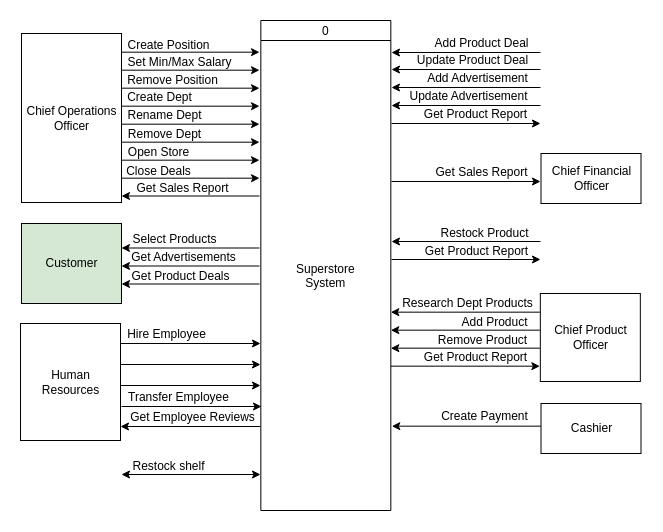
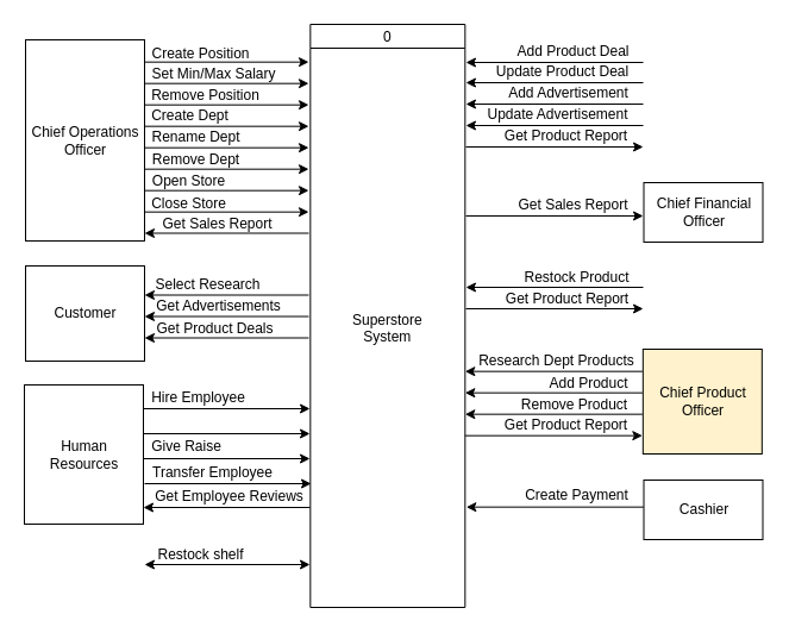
  <mxCell id="0" />
  <mxCell id="1" parent="0" />
  <mxCell id="2" value="0" style="swimlane;fontStyle=0;childLayout=stackLayout;horizontal=1;startSize=20;fillColor=#ffffff;horizontalStack=0;resizeParent=1;resizeParentMax=0;resizeLast=0;collapsible=0;marginBottom=0;swimlaneFillColor=#ffffff;" vertex="1" parent="1"><mxGeometry x="260.33" y="20" width="130" height="490" as="geometry" /></mxCell>
  <mxCell id="3" value="Superstore&#10;System" style="text;align=center;fontStyle=0;verticalAlign=middle;spacingLeft=3;spacingRight=3;strokeColor=none;rotatable=0;points=[[0,0.5],[1,0.5]];portConstraint=eastwest;" vertex="1" parent="2"><mxGeometry y="20" width="130" height="470" as="geometry" /></mxCell>
  <mxCell id="4" value="" style="group" vertex="1" connectable="0" parent="1"><mxGeometry x="390.33" y="293" width="249.5" height="88" as="geometry" /></mxCell>
- <mxCell id="5" value="Chief Product&lt;br&gt;Officer" style="html=1;dashed=0;whitespace=wrap;" vertex="1" parent="4"><mxGeometry x="149.5" width="100" height="88" as="geometry" /></mxCell>
+ <mxCell id="5" value="Chief Product&lt;br&gt;Officer" style="html=1;dashed=0;whitespace=wrap;fillColor=#fff2cc;" vertex="1" parent="4"><mxGeometry x="149.5" width="100" height="88" as="geometry" /></mxCell>
  <mxCell id="6" value="Research Dept Products" style="text;html=1;align=center;verticalAlign=middle;resizable=0;points=[];autosize=1;strokeColor=none;rotation=0;" vertex="1" parent="4"><mxGeometry x="1.5" width="150" height="20" as="geometry" /></mxCell>
  <mxCell id="7" value="Add Product" style="text;html=1;align=center;verticalAlign=middle;resizable=0;points=[];autosize=1;strokeColor=none;rotation=0;" vertex="1" parent="4"><mxGeometry x="63.5" y="19" width="80" height="20" as="geometry" /></mxCell>
  <mxCell id="8" value="Remove Product" style="text;html=1;align=center;verticalAlign=middle;resizable=0;points=[];autosize=1;strokeColor=none;rotation=0;" vertex="1" parent="4"><mxGeometry x="41.5" y="37" width="100" height="20" as="geometry" /></mxCell>
  <mxCell id="9" value="Get Product Report" style="text;html=1;align=center;verticalAlign=middle;resizable=0;points=[];autosize=1;strokeColor=none;" vertex="1" parent="4"><mxGeometry x="24.5" y="54" width="120" height="20" as="geometry" /></mxCell>
  <mxCell id="10" value="" style="endArrow=none;html=1;entryX=0.998;entryY=1.14;entryDx=0;entryDy=0;entryPerimeter=0;snapToPoint=0;exitX=0.839;exitY=1.003;exitDx=0;exitDy=0;exitPerimeter=0;startArrow=classic;startFill=1;endFill=0;" edge="1" parent="4"><mxGeometry x="-6" y="-105.34" width="50" height="50" as="geometry"><mxPoint y="18.66" as="sourcePoint" /><mxPoint x="149" y="18.66" as="targetPoint" /></mxGeometry></mxCell>
  <mxCell id="11" value="" style="endArrow=none;html=1;entryX=0.998;entryY=1.14;entryDx=0;entryDy=0;entryPerimeter=0;snapToPoint=0;exitX=0.839;exitY=1.003;exitDx=0;exitDy=0;exitPerimeter=0;startArrow=classic;startFill=1;endFill=0;" edge="1" parent="4"><mxGeometry x="-6" y="-87.34" width="50" height="50" as="geometry"><mxPoint y="36.66" as="sourcePoint" /><mxPoint x="149" y="36.66" as="targetPoint" /></mxGeometry></mxCell>
  <mxCell id="12" value="" style="endArrow=none;html=1;entryX=0.998;entryY=1.14;entryDx=0;entryDy=0;entryPerimeter=0;snapToPoint=0;exitX=0.839;exitY=1.003;exitDx=0;exitDy=0;exitPerimeter=0;startArrow=classic;startFill=1;endFill=0;" edge="1" parent="4"><mxGeometry x="-6" y="-69.34" width="50" height="50" as="geometry"><mxPoint y="54.66" as="sourcePoint" /><mxPoint x="149" y="54.66" as="targetPoint" /></mxGeometry></mxCell>
  <mxCell id="13" value="" style="endArrow=classic;html=1;entryX=0.998;entryY=1.14;entryDx=0;entryDy=0;entryPerimeter=0;snapToPoint=0;exitX=0.839;exitY=1.003;exitDx=0;exitDy=0;exitPerimeter=0;startArrow=none;startFill=0;endFill=1;" edge="1" parent="4"><mxGeometry x="-6" y="-51.34" width="50" height="50" as="geometry"><mxPoint y="72.66" as="sourcePoint" /><mxPoint x="149" y="72.66" as="targetPoint" /></mxGeometry></mxCell>
  <mxCell id="14" value="" style="group" vertex="1" connectable="0" parent="1"><mxGeometry x="20" y="455" width="242" height="50" as="geometry" /></mxCell>
  <mxCell id="15" value="Restock shelf" style="text;html=1;align=center;verticalAlign=middle;resizable=0;points=[];autosize=1;strokeColor=none;" vertex="1" parent="14"><mxGeometry x="103" y="1" width="90" height="20" as="geometry" /></mxCell>
  <mxCell id="16" value="" style="endArrow=classic;html=1;entryX=0.998;entryY=1.14;entryDx=0;entryDy=0;entryPerimeter=0;snapToPoint=0;exitX=0.839;exitY=1.003;exitDx=0;exitDy=0;exitPerimeter=0;startArrow=classic;startFill=1;endFill=1;" edge="1" parent="14"><mxGeometry x="96" y="-105" width="50" height="50" as="geometry"><mxPoint x="101" y="19" as="sourcePoint" /><mxPoint x="240" y="19" as="targetPoint" /></mxGeometry></mxCell>
  <mxCell id="17" value="" style="group" vertex="1" connectable="0" parent="1"><mxGeometry x="21" y="223" width="238" height="80" as="geometry" /></mxCell>
- <mxCell id="18" value="Customer" style="html=1;dashed=0;whitespace=wrap;fillColor=#d5e8d4;" vertex="1" parent="17"><mxGeometry width="100" height="80" as="geometry" /></mxCell>
- <mxCell id="19" value="Select Products" style="text;html=1;align=center;verticalAlign=middle;resizable=0;points=[];autosize=1;strokeColor=none;" vertex="1" parent="17"><mxGeometry x="103" y="6" width="100" height="20" as="geometry" /></mxCell>
+ <mxCell id="18" value="Customer" style="html=1;dashed=0;whitespace=wrap;" vertex="1" parent="17"><mxGeometry width="100" height="80" as="geometry" /></mxCell>
+ <mxCell id="19" value="Select Research" style="text;html=1;align=center;verticalAlign=middle;resizable=0;points=[];autosize=1;strokeColor=none;" vertex="1" parent="17"><mxGeometry x="103" y="6" width="100" height="20" as="geometry" /></mxCell>
  <mxCell id="20" value="" style="endArrow=none;html=1;entryX=0.998;entryY=1.14;entryDx=0;entryDy=0;entryPerimeter=0;snapToPoint=0;exitX=0.839;exitY=1.003;exitDx=0;exitDy=0;exitPerimeter=0;endFill=0;startArrow=classic;startFill=1;" edge="1" parent="17"><mxGeometry x="94" y="-99.5" width="50" height="50" as="geometry"><mxPoint x="100" y="24.5" as="sourcePoint" /><mxPoint x="238" y="24.5" as="targetPoint" /></mxGeometry></mxCell>
  <mxCell id="21" value="Get Advertisements" style="text;html=1;align=center;verticalAlign=middle;resizable=0;points=[];autosize=1;strokeColor=none;" vertex="1" parent="17"><mxGeometry x="102" y="24" width="120" height="20" as="geometry" /></mxCell>
  <mxCell id="22" value="Get Product Deals" style="text;html=1;align=center;verticalAlign=middle;resizable=0;points=[];autosize=1;strokeColor=none;" vertex="1" parent="17"><mxGeometry x="104" y="43" width="110" height="20" as="geometry" /></mxCell>
  <mxCell id="23" value="" style="endArrow=none;html=1;entryX=0.998;entryY=1.14;entryDx=0;entryDy=0;entryPerimeter=0;snapToPoint=0;exitX=0.839;exitY=1.003;exitDx=0;exitDy=0;exitPerimeter=0;startArrow=classic;startFill=1;endFill=0;" edge="1" parent="17"><mxGeometry x="94" y="-81.5" width="50" height="50" as="geometry"><mxPoint x="100" y="42.5" as="sourcePoint" /><mxPoint x="238" y="42.5" as="targetPoint" /></mxGeometry></mxCell>
  <mxCell id="24" value="" style="endArrow=none;html=1;entryX=0.998;entryY=1.14;entryDx=0;entryDy=0;entryPerimeter=0;snapToPoint=0;exitX=0.839;exitY=1.003;exitDx=0;exitDy=0;exitPerimeter=0;startArrow=classic;startFill=1;endFill=0;" edge="1" parent="17"><mxGeometry x="94" y="-63.5" width="50" height="50" as="geometry"><mxPoint x="100" y="60.5" as="sourcePoint" /><mxPoint x="238" y="60.5" as="targetPoint" /></mxGeometry></mxCell>
  <mxCell id="25" value="" style="group" vertex="1" connectable="0" parent="1"><mxGeometry x="21" y="33" width="238" height="169" as="geometry" /></mxCell>
  <mxCell id="26" value="Chief Operations&lt;br&gt;Officer" style="html=1;dashed=0;whitespace=wrap;" vertex="1" parent="25"><mxGeometry width="100" height="169" as="geometry" /></mxCell>
  <mxCell id="27" value="Create Dept" style="text;html=1;align=center;verticalAlign=middle;resizable=0;points=[];autosize=1;strokeColor=none;direction=north;rotation=0;" vertex="1" parent="25"><mxGeometry x="98" y="53.68" width="80" height="20" as="geometry" /></mxCell>
  <mxCell id="28" value="Remove Dept" style="text;html=1;align=center;verticalAlign=middle;resizable=0;points=[];autosize=1;strokeColor=none;rotation=0;direction=west;" vertex="1" parent="25"><mxGeometry x="98" y="90.68" width="90" height="20" as="geometry" /></mxCell>
  <mxCell id="29" value="Create Position" style="text;html=1;align=center;verticalAlign=middle;resizable=0;points=[];autosize=1;strokeColor=none;rotation=0;direction=west;" vertex="1" parent="25"><mxGeometry x="97" y="1.68" width="100" height="20" as="geometry" /></mxCell>
  <mxCell id="30" value="Remove Position" style="text;html=1;align=center;verticalAlign=middle;resizable=0;points=[];autosize=1;strokeColor=none;rotation=0;direction=west;" vertex="1" parent="25"><mxGeometry x="96" y="36.68" width="110" height="20" as="geometry" /></mxCell>
  <mxCell id="31" value="Set Min/Max Salary" style="text;html=1;align=center;verticalAlign=middle;resizable=0;points=[];autosize=1;strokeColor=none;rotation=0;direction=west;" vertex="1" parent="25"><mxGeometry x="98" y="18.68" width="120" height="20" as="geometry" /></mxCell>
  <mxCell id="32" value="Rename Dept" style="text;html=1;align=center;verticalAlign=middle;resizable=0;points=[];autosize=1;strokeColor=none;rotation=0;direction=west;" vertex="1" parent="25"><mxGeometry x="98" y="71.68" width="90" height="20" as="geometry" /></mxCell>
  <mxCell id="33" value="" style="endArrow=classic;html=1;entryX=0.998;entryY=1.14;entryDx=0;entryDy=0;entryPerimeter=0;snapToPoint=0;exitX=0.839;exitY=1.003;exitDx=0;exitDy=0;exitPerimeter=0;" edge="1" parent="25"><mxGeometry x="94" y="2.68" width="50" height="50" as="geometry"><mxPoint x="100" y="18.68" as="sourcePoint" /><mxPoint x="238" y="18.68" as="targetPoint" /></mxGeometry></mxCell>
  <mxCell id="34" value="" style="endArrow=classic;html=1;entryX=0.998;entryY=1.14;entryDx=0;entryDy=0;entryPerimeter=0;snapToPoint=0;exitX=0.839;exitY=1.003;exitDx=0;exitDy=0;exitPerimeter=0;" edge="1" parent="25"><mxGeometry x="94" y="2.68" width="50" height="50" as="geometry"><mxPoint x="100" y="36.68" as="sourcePoint" /><mxPoint x="238" y="36.68" as="targetPoint" /></mxGeometry></mxCell>
  <mxCell id="35" value="" style="endArrow=classic;html=1;entryX=0.998;entryY=1.14;entryDx=0;entryDy=0;entryPerimeter=0;snapToPoint=0;exitX=0.839;exitY=1.003;exitDx=0;exitDy=0;exitPerimeter=0;" edge="1" parent="25"><mxGeometry x="94" y="2.68" width="50" height="50" as="geometry"><mxPoint x="100" y="54.68" as="sourcePoint" /><mxPoint x="238" y="54.68" as="targetPoint" /></mxGeometry></mxCell>
  <mxCell id="36" value="" style="endArrow=classic;html=1;entryX=0.998;entryY=1.14;entryDx=0;entryDy=0;entryPerimeter=0;snapToPoint=0;exitX=0.839;exitY=1.003;exitDx=0;exitDy=0;exitPerimeter=0;" edge="1" parent="25"><mxGeometry x="94" y="2.68" width="50" height="50" as="geometry"><mxPoint x="100" y="72.68" as="sourcePoint" /><mxPoint x="238" y="72.68" as="targetPoint" /></mxGeometry></mxCell>
  <mxCell id="37" value="" style="endArrow=classic;html=1;entryX=0.998;entryY=1.14;entryDx=0;entryDy=0;entryPerimeter=0;snapToPoint=0;exitX=0.839;exitY=1.003;exitDx=0;exitDy=0;exitPerimeter=0;" edge="1" parent="25"><mxGeometry x="94" y="2.68" width="50" height="50" as="geometry"><mxPoint x="100" y="90.68" as="sourcePoint" /><mxPoint x="238" y="90.68" as="targetPoint" /></mxGeometry></mxCell>
  <mxCell id="38" value="" style="endArrow=classic;html=1;entryX=0.998;entryY=1.14;entryDx=0;entryDy=0;entryPerimeter=0;snapToPoint=0;exitX=0.839;exitY=1.003;exitDx=0;exitDy=0;exitPerimeter=0;" edge="1" parent="25"><mxGeometry x="94" y="2.68" width="50" height="50" as="geometry"><mxPoint x="100" y="108.68" as="sourcePoint" /><mxPoint x="238" y="108.68" as="targetPoint" /></mxGeometry></mxCell>
  <mxCell id="39" value="" style="endArrow=classic;html=1;entryX=0.998;entryY=1.14;entryDx=0;entryDy=0;entryPerimeter=0;snapToPoint=0;exitX=0.839;exitY=1.003;exitDx=0;exitDy=0;exitPerimeter=0;" edge="1" parent="25"><mxGeometry x="94" y="2.68" width="50" height="50" as="geometry"><mxPoint x="100" y="126.68" as="sourcePoint" /><mxPoint x="238" y="126.68" as="targetPoint" /></mxGeometry></mxCell>
  <mxCell id="40" value="Open Store" style="text;html=1;align=center;verticalAlign=middle;resizable=0;points=[];autosize=1;strokeColor=none;" vertex="1" parent="25"><mxGeometry x="97" y="109" width="80" height="20" as="geometry" /></mxCell>
- <mxCell id="41" value="Close Deals" style="text;html=1;align=center;verticalAlign=middle;resizable=0;points=[];autosize=1;strokeColor=none;" vertex="1" parent="25"><mxGeometry x="97" y="127.68" width="80" height="20" as="geometry" /></mxCell>
+ <mxCell id="41" value="Close Store" style="text;html=1;align=center;verticalAlign=middle;resizable=0;points=[];autosize=1;strokeColor=none;" vertex="1" parent="25"><mxGeometry x="97" y="127.68" width="80" height="20" as="geometry" /></mxCell>
  <mxCell id="42" value="" style="endArrow=classic;html=1;entryX=0.998;entryY=1.14;entryDx=0;entryDy=0;entryPerimeter=0;snapToPoint=0;exitX=0.839;exitY=1.003;exitDx=0;exitDy=0;exitPerimeter=0;" edge="1" parent="25"><mxGeometry x="94" y="20.68" width="50" height="50" as="geometry"><mxPoint x="100" y="144.68" as="sourcePoint" /><mxPoint x="238" y="144.68" as="targetPoint" /></mxGeometry></mxCell>
  <mxCell id="43" value="Get Sales Report" style="text;html=1;align=center;verticalAlign=middle;resizable=0;points=[];autosize=1;strokeColor=none;" vertex="1" parent="25"><mxGeometry x="106" y="145.18" width="110" height="20" as="geometry" /></mxCell>
  <mxCell id="44" value="" style="endArrow=none;html=1;entryX=0.998;entryY=1.14;entryDx=0;entryDy=0;entryPerimeter=0;snapToPoint=0;exitX=0.839;exitY=1.003;exitDx=0;exitDy=0;exitPerimeter=0;startArrow=classic;startFill=1;endFill=0;" edge="1" parent="25"><mxGeometry x="94" y="38.5" width="50" height="50" as="geometry"><mxPoint x="100" y="162.5" as="sourcePoint" /><mxPoint x="238" y="162.5" as="targetPoint" /></mxGeometry></mxCell>
  <mxCell id="45" value="" style="group" vertex="1" connectable="0" parent="1"><mxGeometry x="391" y="223" width="249.5" height="50" as="geometry" /></mxCell>
  <mxCell id="46" value="Get Product Report" style="text;html=1;align=center;verticalAlign=middle;resizable=0;points=[];autosize=1;strokeColor=none;" vertex="1" parent="45"><mxGeometry x="25" y="18" width="120" height="20" as="geometry" /></mxCell>
  <mxCell id="47" value="Restock Product" style="text;html=1;align=center;verticalAlign=middle;resizable=0;points=[];autosize=1;strokeColor=none;" vertex="1" parent="45"><mxGeometry x="43" width="100" height="20" as="geometry" /></mxCell>
  <mxCell id="48" value="" style="endArrow=none;html=1;entryX=0.998;entryY=1.14;entryDx=0;entryDy=0;entryPerimeter=0;snapToPoint=0;exitX=0.839;exitY=1.003;exitDx=0;exitDy=0;exitPerimeter=0;startArrow=classic;startFill=1;endFill=0;" edge="1" parent="45"><mxGeometry x="-576" y="-456" width="50" height="50" as="geometry"><mxPoint y="18" as="sourcePoint" /><mxPoint x="149" y="18" as="targetPoint" /></mxGeometry></mxCell>
  <mxCell id="49" value="" style="endArrow=classic;html=1;entryX=0.998;entryY=1.14;entryDx=0;entryDy=0;entryPerimeter=0;snapToPoint=0;exitX=0.839;exitY=1.003;exitDx=0;exitDy=0;exitPerimeter=0;startArrow=none;startFill=0;endFill=1;" edge="1" parent="45"><mxGeometry x="-576" y="-438" width="50" height="50" as="geometry"><mxPoint y="36" as="sourcePoint" /><mxPoint x="149" y="36" as="targetPoint" /></mxGeometry></mxCell>
  <mxCell id="50" value="" style="group" vertex="1" connectable="0" parent="1"><mxGeometry x="391" y="32.68" width="249.5" height="100.32" as="geometry" /></mxCell>
  <mxCell id="51" value="Add Product Deal" style="text;html=1;align=center;verticalAlign=middle;resizable=0;points=[];autosize=1;strokeColor=none;" vertex="1" parent="50"><mxGeometry x="35" y="7.105e-15" width="110" height="20" as="geometry" /></mxCell>
  <mxCell id="52" value="Add Advertisement" style="text;html=1;align=center;verticalAlign=middle;resizable=0;points=[];autosize=1;strokeColor=none;" vertex="1" parent="50"><mxGeometry x="26" y="35.32" width="120" height="20" as="geometry" /></mxCell>
  <mxCell id="53" value="Get Product Report" style="text;html=1;align=center;verticalAlign=middle;resizable=0;points=[];autosize=1;strokeColor=none;" vertex="1" parent="50"><mxGeometry x="24" y="71.32" width="120" height="20" as="geometry" /></mxCell>
  <mxCell id="54" value="Update Product Deal" style="text;html=1;align=center;verticalAlign=middle;resizable=0;points=[];autosize=1;strokeColor=none;" vertex="1" parent="50"><mxGeometry x="16" y="17.0" width="130" height="20" as="geometry" /></mxCell>
  <mxCell id="55" value="Update Advertisement" style="text;html=1;align=center;verticalAlign=middle;resizable=0;points=[];autosize=1;strokeColor=none;" vertex="1" parent="50"><mxGeometry x="12" y="53.32" width="130" height="20" as="geometry" /></mxCell>
  <mxCell id="56" value="" style="endArrow=classic;html=1;entryX=0.998;entryY=1.14;entryDx=0;entryDy=0;entryPerimeter=0;snapToPoint=0;exitX=0.839;exitY=1.003;exitDx=0;exitDy=0;exitPerimeter=0;startArrow=none;startFill=0;endFill=1;" edge="1" parent="50"><mxGeometry x="-575.5" y="-383.68" width="50" height="50" as="geometry"><mxPoint y="90.32" as="sourcePoint" /><mxPoint x="149" y="90.32" as="targetPoint" /></mxGeometry></mxCell>
  <mxCell id="57" value="" style="endArrow=none;html=1;entryX=0.998;entryY=1.14;entryDx=0;entryDy=0;entryPerimeter=0;snapToPoint=0;exitX=0.839;exitY=1.003;exitDx=0;exitDy=0;exitPerimeter=0;startArrow=classic;startFill=1;endFill=0;" edge="1" parent="50"><mxGeometry x="-576" y="-401.68" width="50" height="50" as="geometry"><mxPoint y="72.32" as="sourcePoint" /><mxPoint x="149" y="72.32" as="targetPoint" /></mxGeometry></mxCell>
  <mxCell id="58" value="" style="endArrow=none;html=1;entryX=0.998;entryY=1.14;entryDx=0;entryDy=0;entryPerimeter=0;snapToPoint=0;exitX=0.839;exitY=1.003;exitDx=0;exitDy=0;exitPerimeter=0;startArrow=classic;startFill=1;endFill=0;" edge="1" parent="50"><mxGeometry x="-576" y="-419.68" width="50" height="50" as="geometry"><mxPoint y="54.32" as="sourcePoint" /><mxPoint x="149" y="54.32" as="targetPoint" /></mxGeometry></mxCell>
  <mxCell id="59" value="" style="endArrow=none;html=1;entryX=0.998;entryY=1.14;entryDx=0;entryDy=0;entryPerimeter=0;snapToPoint=0;exitX=0.839;exitY=1.003;exitDx=0;exitDy=0;exitPerimeter=0;startArrow=classic;startFill=1;endFill=0;" edge="1" parent="50"><mxGeometry x="-576" y="-437.68" width="50" height="50" as="geometry"><mxPoint y="36.32" as="sourcePoint" /><mxPoint x="149" y="36.32" as="targetPoint" /></mxGeometry></mxCell>
  <mxCell id="60" value="" style="endArrow=none;html=1;entryX=0.998;entryY=1.14;entryDx=0;entryDy=0;entryPerimeter=0;snapToPoint=0;exitX=0.839;exitY=1.003;exitDx=0;exitDy=0;exitPerimeter=0;startArrow=classic;startFill=1;endFill=0;" edge="1" parent="50"><mxGeometry x="-576" y="-454.68" width="50" height="50" as="geometry"><mxPoint y="19.32" as="sourcePoint" /><mxPoint x="149" y="19.32" as="targetPoint" /></mxGeometry></mxCell>
  <mxCell id="61" value="" style="group" vertex="1" connectable="0" parent="1"><mxGeometry x="391" y="153" width="249.5" height="50" as="geometry" /></mxCell>
  <mxCell id="62" value="Chief Financial&lt;br&gt;Officer" style="html=1;dashed=0;whitespace=wrap;" vertex="1" parent="61"><mxGeometry x="149.5" width="100" height="50" as="geometry" /></mxCell>
  <mxCell id="63" value="Get Sales Report" style="text;html=1;align=center;verticalAlign=middle;resizable=0;points=[];autosize=1;strokeColor=none;" vertex="1" parent="61"><mxGeometry x="34.5" y="9" width="110" height="20" as="geometry" /></mxCell>
  <mxCell id="64" value="" style="endArrow=classic;html=1;entryX=0.998;entryY=1.14;entryDx=0;entryDy=0;entryPerimeter=0;snapToPoint=0;exitX=0.839;exitY=1.003;exitDx=0;exitDy=0;exitPerimeter=0;startArrow=none;startFill=0;endFill=1;" edge="1" parent="61"><mxGeometry x="-575.5" y="-446" width="50" height="50" as="geometry"><mxPoint y="28" as="sourcePoint" /><mxPoint x="149" y="28" as="targetPoint" /></mxGeometry></mxCell>
  <mxCell id="65" value="" style="group" vertex="1" connectable="0" parent="1"><mxGeometry x="391.33" y="403" width="249.17" height="52" as="geometry" /></mxCell>
  <mxCell id="66" value="Cashier" style="html=1;dashed=0;whitespace=wrap;" vertex="1" parent="65"><mxGeometry x="149.17" width="100" height="50" as="geometry" /></mxCell>
  <mxCell id="67" value="Create Payment" style="text;html=1;align=center;verticalAlign=middle;resizable=0;points=[];autosize=1;strokeColor=none;" vertex="1" parent="65"><mxGeometry x="42.67" y="3" width="100" height="20" as="geometry" /></mxCell>
  <mxCell id="68" value="" style="endArrow=none;html=1;entryX=0.998;entryY=1.14;entryDx=0;entryDy=0;entryPerimeter=0;snapToPoint=0;exitX=0.839;exitY=1.003;exitDx=0;exitDy=0;exitPerimeter=0;startArrow=classic;startFill=1;endFill=0;" edge="1" parent="65"><mxGeometry x="-575.33" y="-411.34" width="50" height="50" as="geometry"><mxPoint y="22.66" as="sourcePoint" /><mxPoint x="149" y="22.66" as="targetPoint" /></mxGeometry></mxCell>
  <mxCell id="69" value="" style="group" vertex="1" connectable="0" parent="1"><mxGeometry x="20" y="323" width="242" height="117" as="geometry" /></mxCell>
  <mxCell id="70" value="Transfer Employee" style="text;html=1;align=center;verticalAlign=middle;resizable=0;points=[];autosize=1;strokeColor=none;" vertex="1" parent="69"><mxGeometry x="98" y="64" width="120" height="20" as="geometry" /></mxCell>
  <mxCell id="71" value="" style="endArrow=classic;html=1;entryX=0.998;entryY=1.14;entryDx=0;entryDy=0;entryPerimeter=0;snapToPoint=0;exitX=0.839;exitY=1.003;exitDx=0;exitDy=0;exitPerimeter=0;" edge="1" parent="69"><mxGeometry x="-20" y="-384" width="50" height="50" as="geometry"><mxPoint x="101" y="83" as="sourcePoint" /><mxPoint x="241" y="83" as="targetPoint" /></mxGeometry></mxCell>
  <mxCell id="72" value="" style="endArrow=none;html=1;entryX=0.998;entryY=1.14;entryDx=0;entryDy=0;entryPerimeter=0;snapToPoint=0;exitX=0.839;exitY=1.003;exitDx=0;exitDy=0;exitPerimeter=0;startArrow=classic;startFill=1;endFill=0;" edge="1" parent="69"><mxGeometry x="-118" y="-351" width="50" height="50" as="geometry"><mxPoint x="100" y="103" as="sourcePoint" /><mxPoint x="240" y="103" as="targetPoint" /></mxGeometry></mxCell>
  <mxCell id="73" value="Human&lt;br&gt;Resources" style="html=1;dashed=0;whitespace=wrap;" vertex="1" parent="69"><mxGeometry width="100" height="117" as="geometry" /></mxCell>
  <mxCell id="74" value="Hire Employee" style="text;html=1;align=center;verticalAlign=middle;resizable=0;points=[];autosize=1;strokeColor=none;" vertex="1" parent="69"><mxGeometry x="101" y="1" width="90" height="20" as="geometry" /></mxCell>
+ <mxCell id="75" value="Give Raise" style="text;html=1;align=center;verticalAlign=middle;resizable=0;points=[];autosize=1;strokeColor=none;" vertex="1" parent="69"><mxGeometry x="101" y="42" width="70" height="20" as="geometry" /></mxCell>
  <mxCell id="76" value="Get Employee Reviews" style="text;html=1;align=center;verticalAlign=middle;resizable=0;points=[];autosize=1;strokeColor=none;" vertex="1" parent="69"><mxGeometry x="102" y="84" width="140" height="20" as="geometry" /></mxCell>
  <mxCell id="77" value="" style="endArrow=classic;html=1;entryX=0.998;entryY=1.14;entryDx=0;entryDy=0;entryPerimeter=0;snapToPoint=0;exitX=0.839;exitY=1.003;exitDx=0;exitDy=0;exitPerimeter=0;" edge="1" parent="69"><mxGeometry x="94" y="-104" width="50" height="50" as="geometry"><mxPoint x="100" y="20" as="sourcePoint" /><mxPoint x="240" y="20" as="targetPoint" /></mxGeometry></mxCell>
  <mxCell id="78" value="" style="endArrow=classic;html=1;entryX=0.998;entryY=1.14;entryDx=0;entryDy=0;entryPerimeter=0;snapToPoint=0;exitX=0.839;exitY=1.003;exitDx=0;exitDy=0;exitPerimeter=0;" edge="1" parent="69"><mxGeometry x="94" y="-83" width="50" height="50" as="geometry"><mxPoint x="100" y="41" as="sourcePoint" /><mxPoint x="240" y="41" as="targetPoint" /></mxGeometry></mxCell>
  <mxCell id="79" value="" style="endArrow=classic;html=1;entryX=0.998;entryY=1.14;entryDx=0;entryDy=0;entryPerimeter=0;snapToPoint=0;exitX=0.839;exitY=1.003;exitDx=0;exitDy=0;exitPerimeter=0;" edge="1" parent="69"><mxGeometry x="94" y="-62" width="50" height="50" as="geometry"><mxPoint x="100" y="62" as="sourcePoint" /><mxPoint x="240" y="62" as="targetPoint" /></mxGeometry></mxCell>
